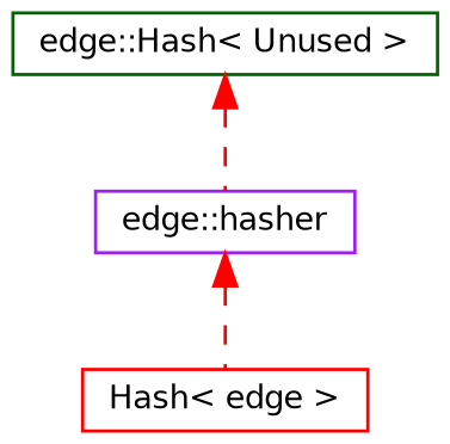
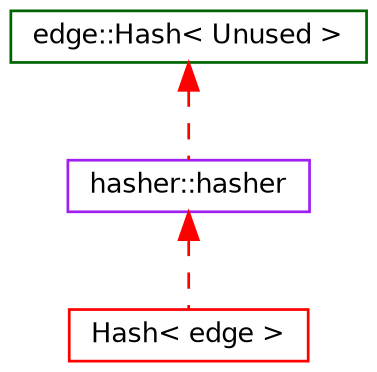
  digraph {
    rankdir=TB
    node [fillcolor=white fontname=Helvetica fontsize=10 shape=box style=filled]
    edge [color=red dir=back fontname=Helvetica fontsize=10 labelfontname=Helvetica labelfontsize=10 style=dashed]
-   n1 [color=purple height=0.2 label="edge::hasher" width=0.4]
+   n1 [color=purple height=0.2 label="hasher::hasher" width=0.4]
    n2 [color=red height=0.2 label="Hash\< edge \>" width=0.4]
    n3 [color=darkgreen height=0.2 label="edge::Hash\< Unused \>" width=0.4]
    n1 -> n2
    n3 -> n1
  }
